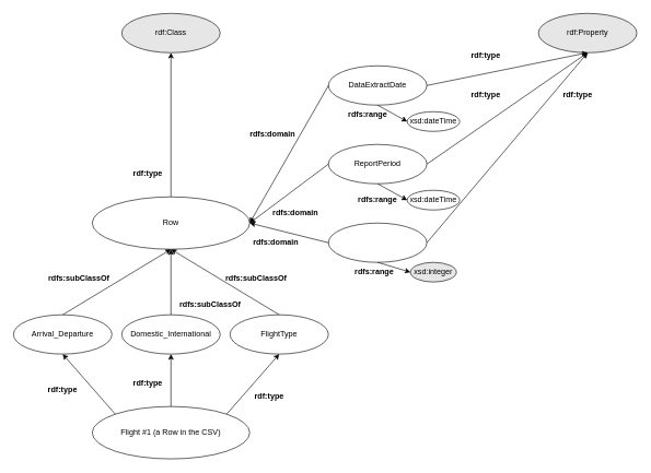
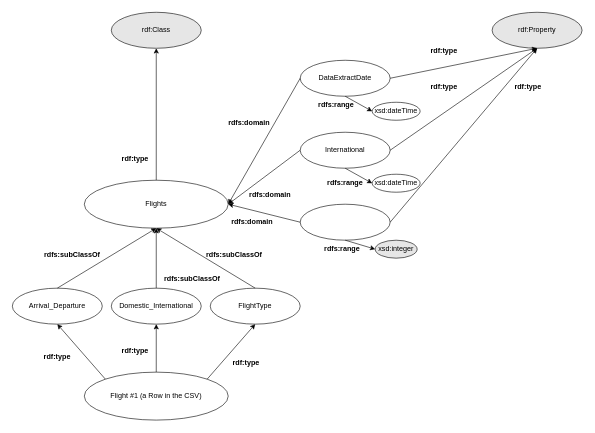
  <mxCell id="0" />
  <mxCell id="1" parent="0" />
  <mxCell id="2" value="" style="ellipse;whiteSpace=wrap;html=1;" vertex="1" parent="1"><mxGeometry x="500" y="100" width="150" height="60" as="geometry" /></mxCell>
  <mxCell id="3" value="DataExtractDate" style="text;html=1;strokeColor=none;fillColor=none;align=center;verticalAlign=middle;whiteSpace=wrap;rounded=0;" vertex="1" parent="1"><mxGeometry x="510" y="115" width="130" height="30" as="geometry" /></mxCell>
  <mxCell id="4" value="" style="ellipse;whiteSpace=wrap;html=1;" vertex="1" parent="1"><mxGeometry x="500" y="220" width="150" height="60" as="geometry" /></mxCell>
- <mxCell id="5" value="ReportPeriod" style="text;html=1;strokeColor=none;fillColor=none;align=center;verticalAlign=middle;whiteSpace=wrap;rounded=0;" vertex="1" parent="1"><mxGeometry x="510" y="235" width="130" height="30" as="geometry" /></mxCell>
+ <mxCell id="5" value="International" style="text;html=1;strokeColor=none;fillColor=none;align=center;verticalAlign=middle;whiteSpace=wrap;rounded=0;" vertex="1" parent="1"><mxGeometry x="510" y="235" width="130" height="30" as="geometry" /></mxCell>
  <mxCell id="6" value="" style="ellipse;whiteSpace=wrap;html=1;" vertex="1" parent="1"><mxGeometry y="480" width="150" height="60" as="geometry" x="20" /></mxCell>
  <mxCell id="7" value="Arrival_Departure" style="text;html=1;strokeColor=none;fillColor=none;align=center;verticalAlign=middle;whiteSpace=wrap;rounded=0;" vertex="1" parent="1"><mxGeometry x="30" y="495" width="130" height="30" as="geometry" /></mxCell>
  <mxCell id="8" value="" style="ellipse;whiteSpace=wrap;html=1;" vertex="1" parent="1"><mxGeometry x="185" y="480" width="150" height="60" as="geometry" /></mxCell>
  <mxCell id="9" value="Domestic_International" style="text;html=1;strokeColor=none;fillColor=none;align=center;verticalAlign=middle;whiteSpace=wrap;rounded=0;" vertex="1" parent="1"><mxGeometry x="195" y="495" width="130" height="30" as="geometry" /></mxCell>
  <mxCell id="10" value="" style="ellipse;whiteSpace=wrap;html=1;" vertex="1" parent="1"><mxGeometry x="350" y="480" width="150" height="60" as="geometry" /></mxCell>
  <mxCell id="11" value="FlightType" style="text;html=1;strokeColor=none;fillColor=none;align=center;verticalAlign=middle;whiteSpace=wrap;rounded=0;" vertex="1" parent="1"><mxGeometry x="360" y="495" width="130" height="30" as="geometry" /></mxCell>
  <mxCell id="12" value="" style="ellipse;whiteSpace=wrap;html=1;" vertex="1" parent="1"><mxGeometry x="500" y="340" width="150" height="60" as="geometry" /></mxCell>
  <mxCell id="13" value="" style="ellipse;whiteSpace=wrap;html=1;" vertex="1" parent="1"><mxGeometry x="140" y="620" width="240" height="80" as="geometry" /></mxCell>
  <mxCell id="14" value="Flight #1 (a Row in the CSV)" style="text;html=1;strokeColor=none;fillColor=none;align=center;verticalAlign=middle;whiteSpace=wrap;rounded=0;" vertex="1" parent="1"><mxGeometry x="150" y="645" width="220" height="30" as="geometry" /></mxCell>
  <mxCell id="15" value="" style="endArrow=classic;html=1;rounded=0;exitX=0;exitY=0;exitDx=0;exitDy=0;entryX=0.5;entryY=1;entryDx=0;entryDy=0;" edge="1" parent="1" source="13" target="6"><mxGeometry width="50" height="50" relative="1" as="geometry"><mxPoint x="260" y="550" as="sourcePoint" /><mxPoint x="90" y="550" as="targetPoint" /></mxGeometry></mxCell>
  <mxCell id="16" value="" style="endArrow=classic;html=1;rounded=0;exitX=0.5;exitY=0;exitDx=0;exitDy=0;" edge="1" parent="1" source="13"><mxGeometry width="50" height="50" relative="1" as="geometry"><mxPoint x="260" y="450" as="sourcePoint" /><mxPoint x="260" y="540" as="targetPoint" /></mxGeometry></mxCell>
  <mxCell id="17" value="" style="endArrow=classic;html=1;rounded=0;exitX=1;exitY=0;exitDx=0;exitDy=0;entryX=0.5;entryY=1;entryDx=0;entryDy=0;" edge="1" parent="1" source="13" target="10"><mxGeometry width="50" height="50" relative="1" as="geometry"><mxPoint x="260" y="450" as="sourcePoint" /><mxPoint x="310" y="400" as="targetPoint" /></mxGeometry></mxCell>
  <mxCell id="18" value="" style="ellipse;whiteSpace=wrap;html=1;" vertex="1" parent="1"><mxGeometry x="140" y="300" width="240" height="80" as="geometry" /></mxCell>
- <mxCell id="19" value="Row" style="text;html=1;strokeColor=none;fillColor=none;align=center;verticalAlign=middle;whiteSpace=wrap;rounded=0;" vertex="1" parent="1"><mxGeometry x="150" y="325" width="220" height="30" as="geometry" /></mxCell>
+ <mxCell id="19" value="Flights" style="text;html=1;strokeColor=none;fillColor=none;align=center;verticalAlign=middle;whiteSpace=wrap;rounded=0;" vertex="1" parent="1"><mxGeometry x="150" y="325" width="220" height="30" as="geometry" /></mxCell>
  <mxCell id="20" value="" style="endArrow=classic;html=1;rounded=0;exitX=0.5;exitY=0;exitDx=0;exitDy=0;entryX=0.5;entryY=1;entryDx=0;entryDy=0;" edge="1" parent="1" source="6" target="18"><mxGeometry width="50" height="50" relative="1" as="geometry"><mxPoint x="340" y="510" as="sourcePoint" /><mxPoint x="390" y="460" as="targetPoint" /></mxGeometry></mxCell>
  <mxCell id="21" value="" style="endArrow=classic;html=1;rounded=0;exitX=0.5;exitY=0;exitDx=0;exitDy=0;entryX=0.5;entryY=1;entryDx=0;entryDy=0;" edge="1" parent="1" source="8" target="18"><mxGeometry width="50" height="50" relative="1" as="geometry"><mxPoint x="340" y="510" as="sourcePoint" /><mxPoint x="390" y="460" as="targetPoint" /></mxGeometry></mxCell>
  <mxCell id="22" value="" style="endArrow=classic;html=1;rounded=0;entryX=0.5;entryY=1;entryDx=0;entryDy=0;exitX=0.5;exitY=0;exitDx=0;exitDy=0;" edge="1" parent="1" source="10" target="18"><mxGeometry width="50" height="50" relative="1" as="geometry"><mxPoint x="340" y="510" as="sourcePoint" /><mxPoint x="390" y="460" as="targetPoint" /></mxGeometry></mxCell>
  <mxCell id="23" value="&lt;b&gt;rdf:type&lt;/b&gt;" style="text;html=1;strokeColor=none;fillColor=none;align=center;verticalAlign=middle;whiteSpace=wrap;rounded=0;" vertex="1" parent="1"><mxGeometry x="65" y="580" width="60" height="30" as="geometry" /></mxCell>
  <mxCell id="24" value="&lt;b&gt;rdf:type&lt;/b&gt;" style="text;html=1;strokeColor=none;fillColor=none;align=center;verticalAlign=middle;whiteSpace=wrap;rounded=0;" vertex="1" parent="1"><mxGeometry x="195" y="570" width="60" height="30" as="geometry" /></mxCell>
  <mxCell id="25" value="&lt;b&gt;rdf:type&lt;/b&gt;" style="text;html=1;strokeColor=none;fillColor=none;align=center;verticalAlign=middle;whiteSpace=wrap;rounded=0;" vertex="1" parent="1"><mxGeometry x="380" y="590" width="60" height="30" as="geometry" /></mxCell>
  <mxCell id="26" value="&lt;b&gt;rdfs:subClassOf&lt;/b&gt;" style="text;html=1;strokeColor=none;fillColor=none;align=center;verticalAlign=middle;whiteSpace=wrap;rounded=0;" vertex="1" parent="1"><mxGeometry x="90" y="410" width="60" height="30" as="geometry" /></mxCell>
  <mxCell id="27" value="&lt;b&gt;rdfs:subClassOf&lt;/b&gt;" style="text;html=1;strokeColor=none;fillColor=none;align=center;verticalAlign=middle;whiteSpace=wrap;rounded=0;" vertex="1" parent="1"><mxGeometry x="290" y="450" width="60" height="30" as="geometry" /></mxCell>
  <mxCell id="28" value="&lt;b&gt;rdfs:subClassOf&lt;/b&gt;" style="text;html=1;strokeColor=none;fillColor=none;align=center;verticalAlign=middle;whiteSpace=wrap;rounded=0;" vertex="1" parent="1"><mxGeometry x="360" y="410" width="60" height="30" as="geometry" /></mxCell>
  <mxCell id="29" value="" style="ellipse;whiteSpace=wrap;html=1;fillColor=#E6E6E6;" vertex="1" parent="1"><mxGeometry x="185" y="20" width="150" height="60" as="geometry" /></mxCell>
  <mxCell id="30" value="rdf:Class" style="text;html=1;strokeColor=none;fillColor=none;align=center;verticalAlign=middle;whiteSpace=wrap;rounded=0;" vertex="1" parent="1"><mxGeometry x="195" y="35" width="130" height="30" as="geometry" /></mxCell>
  <mxCell id="31" value="" style="endArrow=classic;html=1;rounded=0;exitX=0.5;exitY=0;exitDx=0;exitDy=0;entryX=0.5;entryY=1;entryDx=0;entryDy=0;" edge="1" parent="1" source="18" target="29"><mxGeometry width="50" height="50" relative="1" as="geometry"><mxPoint x="340" y="310" as="sourcePoint" /><mxPoint x="390" y="260" as="targetPoint" /></mxGeometry></mxCell>
  <mxCell id="32" value="&lt;b&gt;rdf:type&lt;/b&gt;" style="text;html=1;strokeColor=none;fillColor=none;align=center;verticalAlign=middle;whiteSpace=wrap;rounded=0;" vertex="1" parent="1"><mxGeometry x="195" y="250" width="60" height="30" as="geometry" /></mxCell>
  <mxCell id="33" value="" style="endArrow=classic;html=1;rounded=0;exitX=0;exitY=0.5;exitDx=0;exitDy=0;entryX=1;entryY=0.5;entryDx=0;entryDy=0;" edge="1" parent="1" source="2" target="18"><mxGeometry width="50" height="50" relative="1" as="geometry"><mxPoint x="390" y="160" as="sourcePoint" /><mxPoint x="340" y="210" as="targetPoint" /></mxGeometry></mxCell>
  <mxCell id="34" value="" style="endArrow=classic;html=1;rounded=0;exitX=0;exitY=0.5;exitDx=0;exitDy=0;entryX=1;entryY=0.5;entryDx=0;entryDy=0;" edge="1" parent="1" source="4" target="18"><mxGeometry width="50" height="50" relative="1" as="geometry"><mxPoint x="390" y="160" as="sourcePoint" /><mxPoint x="340" y="210" as="targetPoint" /></mxGeometry></mxCell>
  <mxCell id="35" value="" style="endArrow=classic;html=1;rounded=0;exitX=0;exitY=0.5;exitDx=0;exitDy=0;entryX=1;entryY=0.5;entryDx=0;entryDy=0;" edge="1" parent="1" source="12" target="18"><mxGeometry width="50" height="50" relative="1" as="geometry"><mxPoint x="390" y="160" as="sourcePoint" /><mxPoint x="340" y="210" as="targetPoint" /></mxGeometry></mxCell>
  <mxCell id="36" value="" style="ellipse;whiteSpace=wrap;html=1;fillColor=#E6E6E6;" vertex="1" parent="1"><mxGeometry x="820" y="20" width="150" height="60" as="geometry" /></mxCell>
  <mxCell id="37" value="rdf:Property" style="text;html=1;strokeColor=none;fillColor=none;align=center;verticalAlign=middle;whiteSpace=wrap;rounded=0;" vertex="1" parent="1"><mxGeometry x="830" y="35" width="130" height="30" as="geometry" /></mxCell>
  <mxCell id="38" value="" style="endArrow=classic;html=1;rounded=0;exitX=1;exitY=0.5;exitDx=0;exitDy=0;entryX=0.5;entryY=1;entryDx=0;entryDy=0;" edge="1" parent="1" source="2" target="36"><mxGeometry width="50" height="50" relative="1" as="geometry"><mxPoint x="500" y="380" as="sourcePoint" /><mxPoint x="550" y="330" as="targetPoint" /></mxGeometry></mxCell>
  <mxCell id="39" value="" style="endArrow=classic;html=1;rounded=0;exitX=1;exitY=0.5;exitDx=0;exitDy=0;entryX=0.5;entryY=1;entryDx=0;entryDy=0;" edge="1" parent="1" source="4" target="36"><mxGeometry width="50" height="50" relative="1" as="geometry"><mxPoint x="500" y="380" as="sourcePoint" /><mxPoint x="550" y="330" as="targetPoint" /></mxGeometry></mxCell>
  <mxCell id="40" value="" style="endArrow=classic;html=1;rounded=0;exitX=1;exitY=0.5;exitDx=0;exitDy=0;entryX=0.5;entryY=1;entryDx=0;entryDy=0;" edge="1" parent="1" source="12" target="36"><mxGeometry width="50" height="50" relative="1" as="geometry"><mxPoint x="500" y="380" as="sourcePoint" /><mxPoint x="550" y="330" as="targetPoint" /></mxGeometry></mxCell>
  <mxCell id="41" value="&lt;b&gt;rdf:type&lt;/b&gt;" style="text;html=1;strokeColor=none;fillColor=none;align=center;verticalAlign=middle;whiteSpace=wrap;rounded=0;" vertex="1" parent="1"><mxGeometry x="710" y="70" width="60" height="30" as="geometry" /></mxCell>
  <mxCell id="42" value="&lt;b&gt;rdf:type&lt;/b&gt;" style="text;html=1;strokeColor=none;fillColor=none;align=center;verticalAlign=middle;whiteSpace=wrap;rounded=0;" vertex="1" parent="1"><mxGeometry x="710" y="130" width="60" height="30" as="geometry" /></mxCell>
  <mxCell id="43" value="&lt;b&gt;rdf:type&lt;/b&gt;" style="text;html=1;strokeColor=none;fillColor=none;align=center;verticalAlign=middle;whiteSpace=wrap;rounded=0;" vertex="1" parent="1"><mxGeometry x="850" y="130" width="60" height="30" as="geometry" /></mxCell>
  <mxCell id="44" value="&lt;b&gt;rdfs:domain&lt;/b&gt;" style="text;html=1;strokeColor=none;fillColor=none;align=center;verticalAlign=middle;whiteSpace=wrap;rounded=0;" vertex="1" parent="1"><mxGeometry x="385" y="190" width="60" height="30" as="geometry" /></mxCell>
  <mxCell id="45" value="&lt;b&gt;rdfs:domain&lt;/b&gt;" style="text;html=1;strokeColor=none;fillColor=none;align=center;verticalAlign=middle;whiteSpace=wrap;rounded=0;" vertex="1" parent="1"><mxGeometry x="420" y="310" width="60" height="30" as="geometry" /></mxCell>
  <mxCell id="46" value="&lt;b&gt;rdfs:domain&lt;/b&gt;" style="text;html=1;strokeColor=none;fillColor=none;align=center;verticalAlign=middle;whiteSpace=wrap;rounded=0;" vertex="1" parent="1"><mxGeometry x="390" y="355" width="60" height="30" as="geometry" /></mxCell>
  <mxCell id="47" value="xsd:dateTime" style="ellipse;whiteSpace=wrap;html=1;fillColor=#FFFFFF;" vertex="1" parent="1"><mxGeometry x="620" y="170" width="80" height="30" as="geometry" /></mxCell>
  <mxCell id="48" value="xsd:dateTime" style="ellipse;whiteSpace=wrap;html=1;fillColor=#FFFFFF;" vertex="1" parent="1"><mxGeometry x="620" y="290" width="80" height="30" as="geometry" /></mxCell>
  <mxCell id="49" value="xsd:integer" style="ellipse;whiteSpace=wrap;html=1;fillColor=#e6e6e6;" vertex="1" parent="1"><mxGeometry x="625" y="400" width="70" height="30" as="geometry" /></mxCell>
  <mxCell id="50" value="" style="endArrow=classic;html=1;rounded=0;exitX=0.5;exitY=1;exitDx=0;exitDy=0;entryX=0;entryY=0.5;entryDx=0;entryDy=0;" edge="1" parent="1" source="2" target="47"><mxGeometry width="50" height="50" relative="1" as="geometry"><mxPoint x="580" y="380" as="sourcePoint" /><mxPoint x="630" y="330" as="targetPoint" /></mxGeometry></mxCell>
  <mxCell id="51" value="" style="endArrow=classic;html=1;rounded=0;exitX=0.5;exitY=1;exitDx=0;exitDy=0;entryX=0;entryY=0.5;entryDx=0;entryDy=0;" edge="1" parent="1" source="4" target="48"><mxGeometry width="50" height="50" relative="1" as="geometry"><mxPoint x="580" y="380" as="sourcePoint" /><mxPoint x="630" y="330" as="targetPoint" /></mxGeometry></mxCell>
  <mxCell id="52" value="" style="endArrow=classic;html=1;rounded=0;exitX=0.5;exitY=1;exitDx=0;exitDy=0;entryX=0;entryY=0.5;entryDx=0;entryDy=0;" edge="1" parent="1" source="12" target="49"><mxGeometry width="50" height="50" relative="1" as="geometry"><mxPoint x="580" y="380" as="sourcePoint" /><mxPoint x="630" y="330" as="targetPoint" /></mxGeometry></mxCell>
  <mxCell id="53" value="&lt;b&gt;rdfs:range&lt;/b&gt;" style="text;html=1;strokeColor=none;fillColor=none;align=center;verticalAlign=middle;whiteSpace=wrap;rounded=0;" vertex="1" parent="1"><mxGeometry x="530" y="160" width="60" height="30" as="geometry" /></mxCell>
  <mxCell id="54" value="&lt;b&gt;rdfs:range&lt;/b&gt;" style="text;html=1;strokeColor=none;fillColor=none;align=center;verticalAlign=middle;whiteSpace=wrap;rounded=0;" vertex="1" parent="1"><mxGeometry x="545" y="290" width="60" height="30" as="geometry" /></mxCell>
  <mxCell id="55" value="&lt;b&gt;rdfs:range&lt;/b&gt;" style="text;html=1;strokeColor=none;fillColor=none;align=center;verticalAlign=middle;whiteSpace=wrap;rounded=0;" vertex="1" parent="1"><mxGeometry x="540" y="400" width="60" height="30" as="geometry" /></mxCell>
